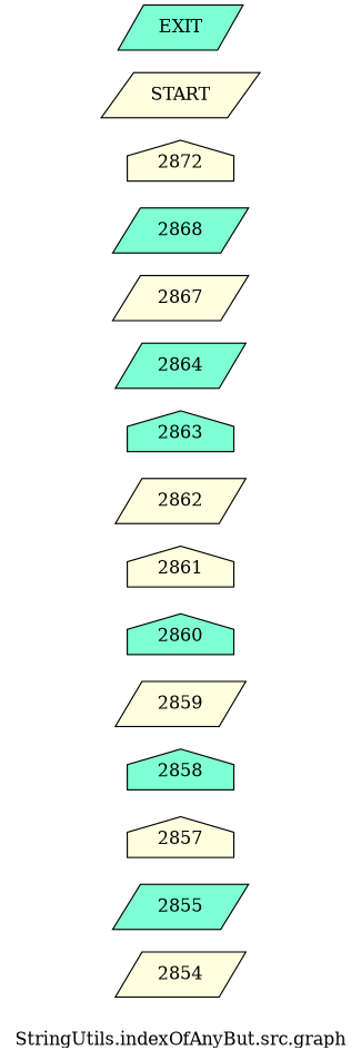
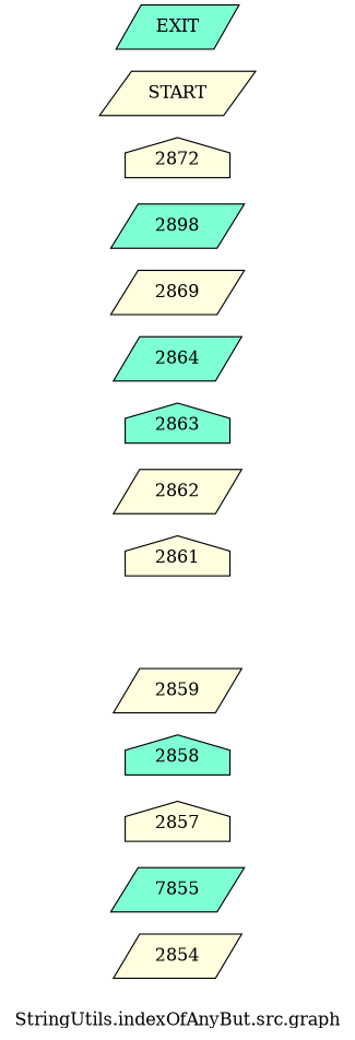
  digraph {
    label="StringUtils.indexOfAnyBut.src.graph"
    rankdir=LR
    node [style=filled fillcolor=lightyellow shape=parallelogram]
    n1 [label=2854]
-   n2 [label=2855 fillcolor=aquamarine]
+   n2 [label=7855 fillcolor=aquamarine]
    n3 [label=2857 shape=house]
    n4 [label=2858 fillcolor=aquamarine shape=house]
    n5 [label=2859]
-   n6 [label=2860 fillcolor=aquamarine shape=house]
    n7 [label=2861 shape=house]
    n8 [label=2862]
    n9 [label=2863 fillcolor=aquamarine shape=house]
    n10 [label=2864 fillcolor=aquamarine]
-   n11 [label=2867]
-   n12 [label=2868 fillcolor=aquamarine]
+   n11 [label=2869]
+   n12 [label=2898 fillcolor=aquamarine]
    n13 [label=2872 shape=house]
    n14 [label=START]
    n15 [label=EXIT fillcolor=aquamarine]
  }
